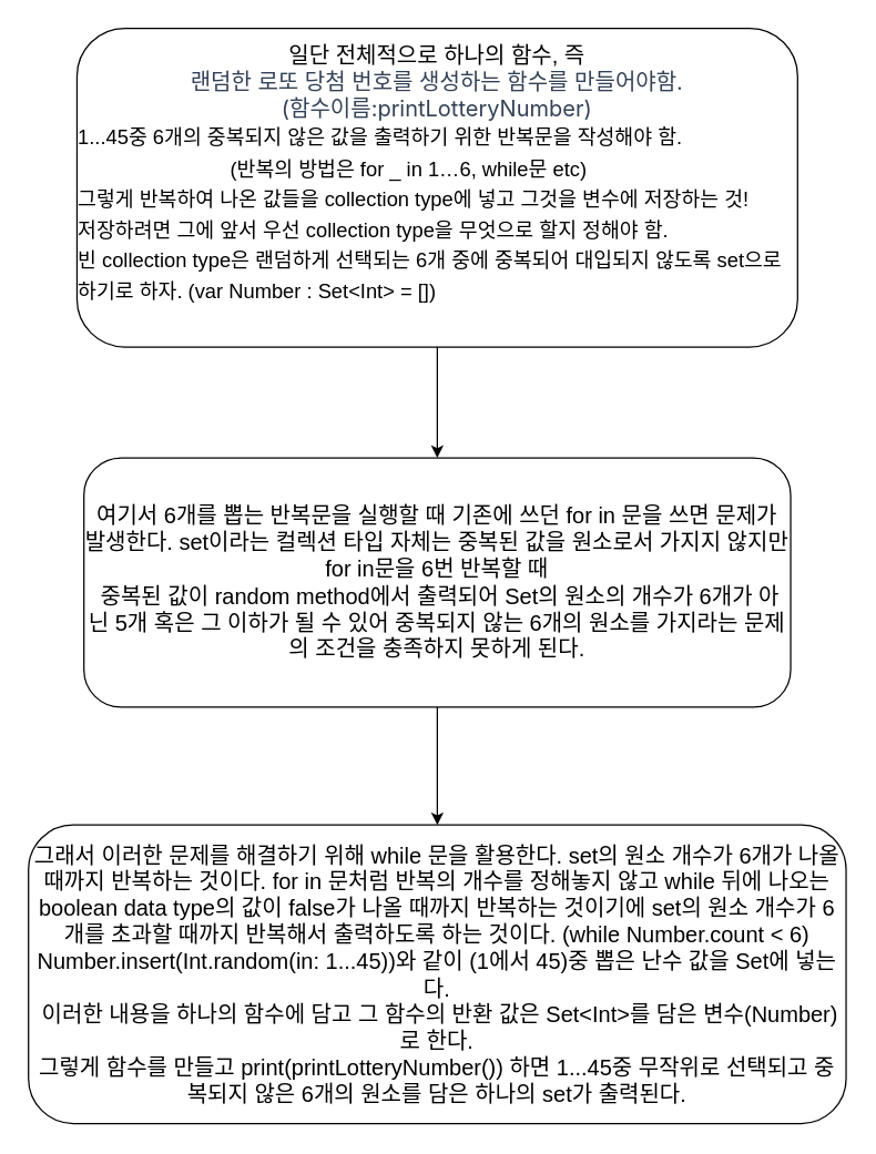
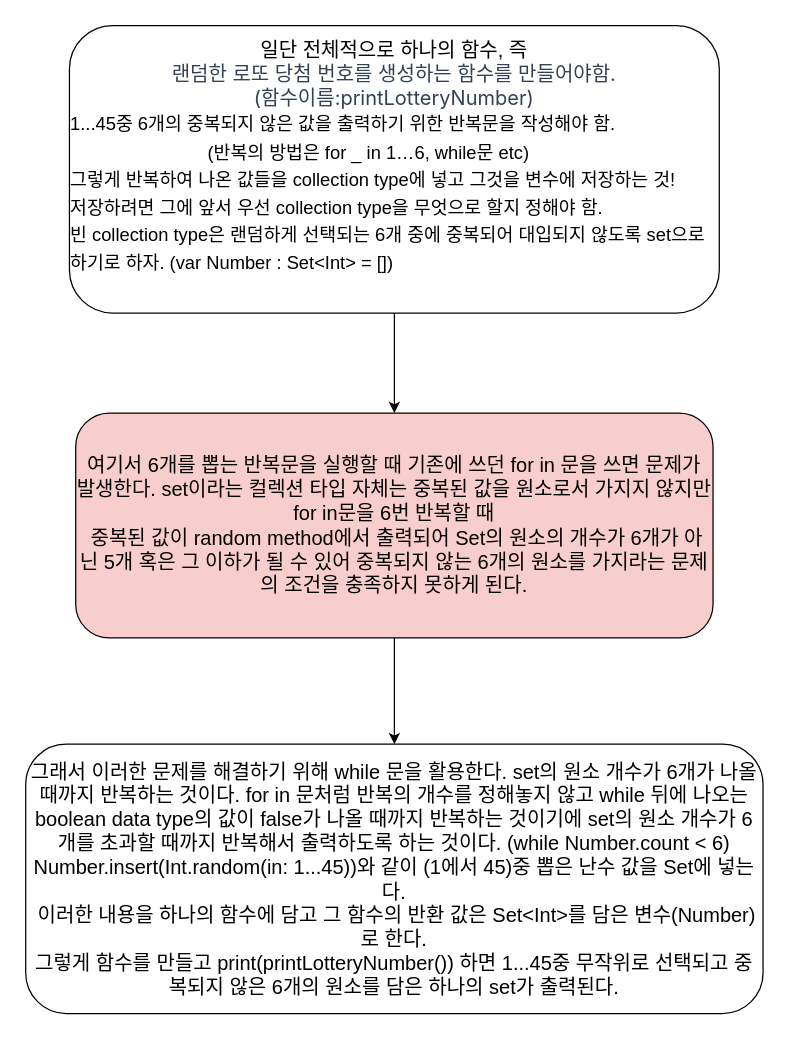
  <mxCell id="0" />
  <mxCell id="1" parent="0" />
  <mxCell id="2" value="" style="edgeStyle=orthogonalEdgeStyle;rounded=0;orthogonalLoop=1;jettySize=auto;html=1;fontSize=16;" edge="1" parent="1" source="3" target="5"><mxGeometry relative="1" as="geometry" /></mxCell>
  <mxCell id="3" value="일단 전체적으로 하나의 함수, 즉&lt;br&gt;&lt;span style=&quot;caret-color: rgb(51, 65, 85); color: rgb(51, 65, 85); font-family: Inter, -apple-system, BlinkMacSystemFont, &amp;quot;Segoe UI&amp;quot;, Roboto, &amp;quot;Helvetica Neue&amp;quot;, Arial, &amp;quot;Noto Sans&amp;quot;, &amp;quot;Liberation Sans&amp;quot;, sans-serif, &amp;quot;Apple Color Emoji&amp;quot;, &amp;quot;Segoe UI Emoji&amp;quot;, &amp;quot;Segoe UI Symbol&amp;quot;, &amp;quot;Noto Color Emoji&amp;quot;; text-align: left; background-color: rgb(255, 255, 255);&quot;&gt;랜덤한 로또 당첨 번호를 생성하는 함수를 만들어야함.&lt;br&gt;(함수이름:printLotteryNumber)&lt;br&gt;&lt;/span&gt;&lt;span style=&quot;text-align: start;&quot; id=&quot;docs-internal-guid-5ac01877-7fff-8b62-4bf5-531d58469aaa&quot;&gt;&lt;p style=&quot;line-height: 1.38; margin-top: 0pt; margin-bottom: 0pt;&quot; dir=&quot;ltr&quot;&gt;&lt;span style=&quot;font-size: 11pt; font-family: Arial; font-variant-ligatures: normal; font-variant-east-asian: normal; font-variant-position: normal; vertical-align: baseline;&quot;&gt;1...45중 6개의 중복되지 않은 값을 출력하기 위한 반복문을 작성해야 함. &amp;nbsp;&lt;/span&gt;&lt;/p&gt;&lt;p style=&quot;line-height: 1.38; margin-top: 0pt; margin-bottom: 0pt;&quot; dir=&quot;ltr&quot;&gt;&lt;span style=&quot;font-size: 11pt; font-family: Arial; font-variant-ligatures: normal; font-variant-east-asian: normal; font-variant-position: normal; vertical-align: baseline;&quot;&gt;&amp;nbsp; &amp;nbsp; &amp;nbsp; &amp;nbsp; &amp;nbsp; &amp;nbsp; &amp;nbsp; &amp;nbsp; &amp;nbsp; &amp;nbsp; &amp;nbsp; &amp;nbsp; &amp;nbsp; &amp;nbsp;(반복의 방법은 for _ in 1…6, while문 etc)&lt;/span&gt;&lt;/p&gt;&lt;p style=&quot;line-height: 1.38; margin-top: 0pt; margin-bottom: 0pt;&quot; dir=&quot;ltr&quot;&gt;&lt;font face=&quot;Arial&quot;&gt;&lt;span style=&quot;font-size: 14.667px;&quot;&gt;그렇게 반복하여 나온 값들을&amp;nbsp;&lt;/span&gt;&lt;/font&gt;&lt;span style=&quot;font-family: Arial; font-size: 11pt;&quot;&gt;collection type에 넣고 그것을 변수에 저장하는 것!&lt;/span&gt;&lt;/p&gt;&lt;p style=&quot;line-height: 1.38; margin-top: 0pt; margin-bottom: 0pt;&quot; dir=&quot;ltr&quot;&gt;&lt;span style=&quot;font-size: 11pt; font-family: Arial; font-variant-ligatures: normal; font-variant-east-asian: normal; font-variant-position: normal; vertical-align: baseline;&quot;&gt;저장하려면 그에 앞서 우선 collection type을 무엇으로 할지 정해야 함.&amp;nbsp;&lt;/span&gt;&lt;/p&gt;&lt;p style=&quot;line-height: 1.38; margin-top: 0pt; margin-bottom: 0pt;&quot; dir=&quot;ltr&quot;&gt;&lt;font face=&quot;Arial&quot;&gt;&lt;span style=&quot;font-size: 14.667px;&quot;&gt;빈 collection type은 랜덤하게 선택되는 6개 중에 중복되어 대입되지 않도록 set으로 하기로 하자. (var Number : Set&amp;lt;Int&amp;gt; = [])&lt;/span&gt;&lt;/font&gt;&lt;/p&gt;&lt;br&gt;&lt;/span&gt;" style="rounded=1;whiteSpace=wrap;html=1;fontSize=16;" vertex="1" parent="1"><mxGeometry x="55" y="20" width="520" height="230" as="geometry" /></mxCell>
  <mxCell id="4" value="" style="edgeStyle=orthogonalEdgeStyle;rounded=0;orthogonalLoop=1;jettySize=auto;html=1;fontSize=16;" edge="1" parent="1" source="5" target="6"><mxGeometry relative="1" as="geometry" /></mxCell>
- <mxCell id="5" value="여기서 6개를 뽑는 반복문을 실행할 때 기존에 쓰던 for in 문을 쓰면 문제가 발생한다. set이라는 컬렉션 타입 자체는 중복된 값을 원소로서 가지지 않지만 for in문을 6번 반복할 때&lt;br&gt;&amp;nbsp;중복된 값이 random method에서 출력되어 Set의 원소의 개수가 6개가 아닌 5개 혹은 그 이하가 될 수 있어 중복되지 않는 6개의 원소를 가지라는 문제의 조건을 충족하지 못하게 된다." style="rounded=1;whiteSpace=wrap;html=1;fontSize=16;" vertex="1" parent="1"><mxGeometry x="60" y="330" width="510" height="180" as="geometry" /></mxCell>
+ <mxCell id="5" value="여기서 6개를 뽑는 반복문을 실행할 때 기존에 쓰던 for in 문을 쓰면 문제가 발생한다. set이라는 컬렉션 타입 자체는 중복된 값을 원소로서 가지지 않지만 for in문을 6번 반복할 때&lt;br&gt;&amp;nbsp;중복된 값이 random method에서 출력되어 Set의 원소의 개수가 6개가 아닌 5개 혹은 그 이하가 될 수 있어 중복되지 않는 6개의 원소를 가지라는 문제의 조건을 충족하지 못하게 된다." style="rounded=1;whiteSpace=wrap;html=1;fontSize=16;fillColor=#f8cecc;" vertex="1" parent="1"><mxGeometry x="60" y="330" width="510" height="180" as="geometry" /></mxCell>
  <mxCell id="6" value="그래서 이러한 문제를 해결하기 위해 while 문을 활용한다. set의 원소 개수가 6개가 나올때까지 반복하는 것이다. for in 문처럼 반복의 개수를 정해놓지 않고 while 뒤에 나오는 boolean data type의 값이 false가 나올 때까지 반복하는 것이기에 set의 원소 개수가 6개를 초과할 때까지 반복해서 출력하도록 하는 것이다. (while Number.count &amp;lt; 6)&lt;br&gt;Number.insert(Int.random(in: 1...45))와 같이 (1에서 45)중 뽑은 난수 값을 Set에 넣는다.&lt;br&gt;&amp;nbsp;이러한 내용을 하나의 함수에 담고 그 함수의 반환 값은 Set&amp;lt;Int&amp;gt;를 담은 변수(Number)로 한다.&lt;br&gt;그렇게 함수를 만들고 print(printLotteryNumber()) 하면 1...45중 무작위로 선택되고 중복되지 않은 6개의 원소를 담은 하나의 set가 출력된다." style="rounded=1;whiteSpace=wrap;html=1;fontSize=16;" vertex="1" parent="1"><mxGeometry x="20" y="595" width="590" height="215.5" as="geometry" /></mxCell>
